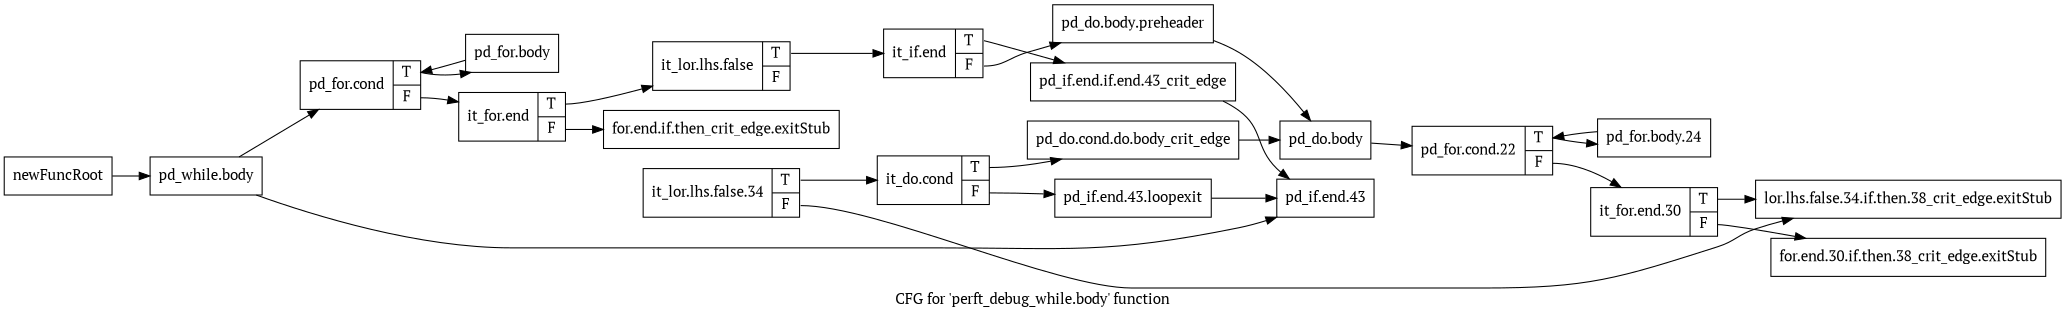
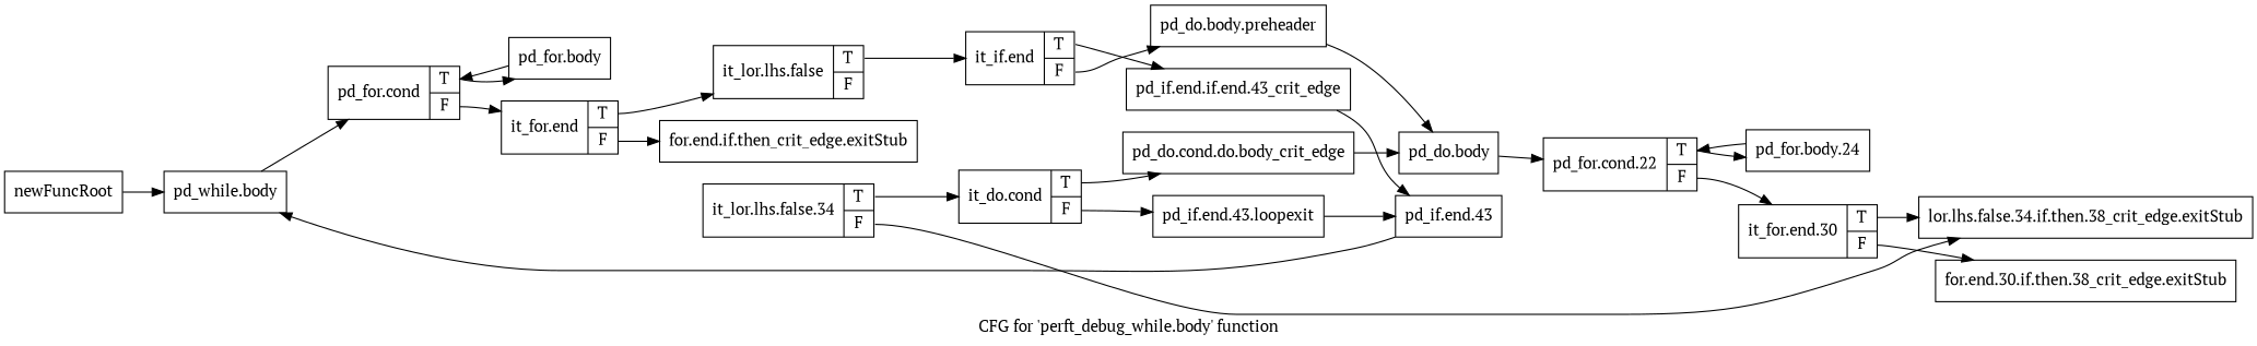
  digraph {
    fontname="PT Serif"
    label="CFG for 'perft_debug_while.body' function"
    rankdir=LR
    node [fontname="PT Serif" shape=record]
    edge [fontname="PT Serif"]
    n1 [label="{newFuncRoot}"]
    n2 [label="{pd_while.body}"]
    n3 [label="{pd_for.cond|{<s0>T|<s1>F}}"]
    n4 [label="{pd_for.body}"]
    n5 [label="{it_for.end|{<s0>T|<s1>F}}"]
    n6 [label="{for.end.if.then_crit_edge.exitStub}"]
    n7 [label="{for.end.30.if.then.38_crit_edge.exitStub}"]
    n8 [label="{lor.lhs.false.34.if.then.38_crit_edge.exitStub}"]
    n9 [label="{it_lor.lhs.false|{<s0>T|<s1>F}}"]
    n10 [label="{it_if.end|{<s0>T|<s1>F}}"]
    n11 [label="{pd_if.end.if.end.43_crit_edge}"]
    n12 [label="{pd_do.body.preheader}"]
    n13 [label="{pd_if.end.43}"]
    n14 [label="{pd_do.body}"]
    n15 [label="{pd_for.cond.22|{<s0>T|<s1>F}}"]
    n16 [label="{pd_for.body.24}"]
    n17 [label="{it_for.end.30|{<s0>T|<s1>F}}"]
    n18 [label="{it_lor.lhs.false.34|{<s0>T|<s1>F}}"]
    n19 [label="{it_do.cond|{<s0>T|<s1>F}}"]
    n20 [label="{pd_do.cond.do.body_crit_edge}"]
    n21 [label="{pd_if.end.43.loopexit}"]
    n1 -> n2
    n2 -> n3
    n3 -> n4 [tailport=s0]
    n3 -> n5 [tailport=s1]
    n4 -> n3
    n5 -> n6 [tailport=s1]
    n5 -> n9 [tailport=s0]
    n9 -> n10 [tailport=s0]
    n10 -> n11 [tailport=s0]
    n10 -> n12 [tailport=s1]
    n11 -> n13
    n12 -> n14
-   n2 -> n13
+   n13 -> n2
    n14 -> n15
    n15 -> n16 [tailport=s0]
    n15 -> n17 [tailport=s1]
    n16 -> n15
    n17 -> n7 [tailport=s1]
    n17 -> n8 [tailport=s0]
    n18 -> n8 [tailport=s1]
    n18 -> n19 [tailport=s0]
    n19 -> n20 [tailport=s0]
    n19 -> n21 [tailport=s1]
    n20 -> n14
    n21 -> n13
  }
